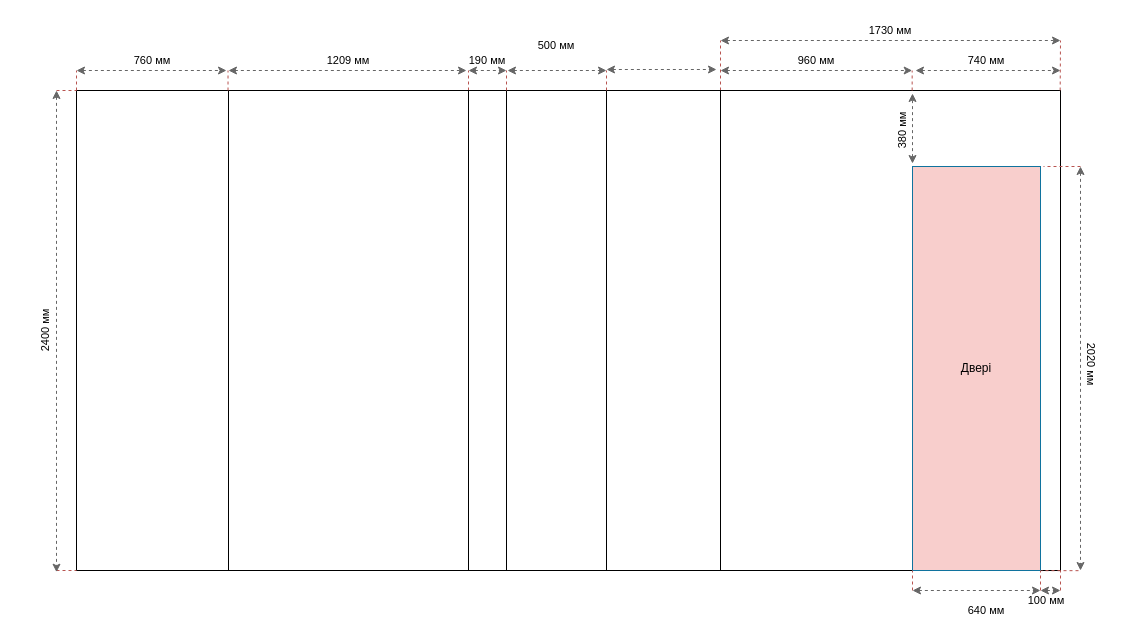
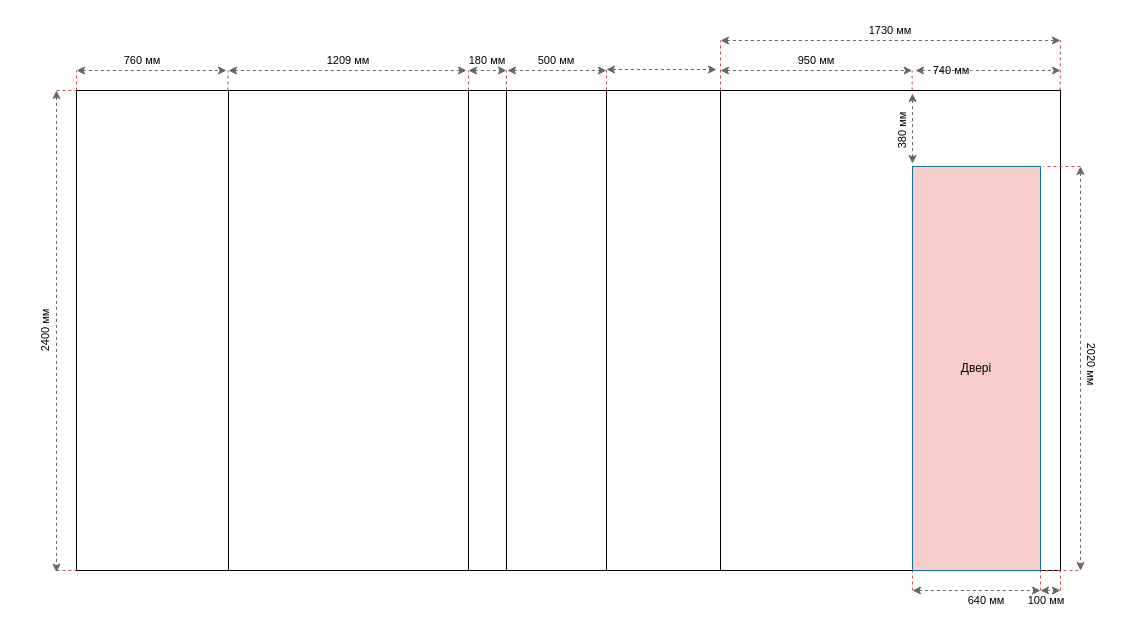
  <mxCell id="0" />
  <mxCell id="1" parent="0" />
  <mxCell id="2" value="" style="rounded=0;whiteSpace=wrap;html=1;imageWidth=24;arcSize=12;fillColor=none;" parent="1" vertex="1"><mxGeometry x="76" y="90" width="152" height="480" as="geometry" /></mxCell>
  <mxCell id="3" value="" style="rounded=0;whiteSpace=wrap;html=1;imageWidth=24;arcSize=12;fillColor=none;" parent="1" vertex="1"><mxGeometry x="228" y="90" width="240" height="480" as="geometry" /></mxCell>
  <mxCell id="4" value="" style="endArrow=none;dashed=1;html=1;fillColor=#f8cecc;strokeColor=#b85450;" parent="1" edge="1"><mxGeometry width="50" height="50" relative="1" as="geometry"><mxPoint x="468" y="90" as="sourcePoint" /><mxPoint x="468" y="70" as="targetPoint" /></mxGeometry></mxCell>
  <mxCell id="5" value="" style="endArrow=none;dashed=1;html=1;fillColor=#f8cecc;strokeColor=#b85450;" parent="1" edge="1"><mxGeometry width="50" height="50" relative="1" as="geometry"><mxPoint x="76" y="90" as="sourcePoint" /><mxPoint x="76" y="70" as="targetPoint" /></mxGeometry></mxCell>
  <mxCell id="6" value="" style="endArrow=none;dashed=1;html=1;fillColor=#f8cecc;strokeColor=#b85450;" parent="1" edge="1"><mxGeometry width="50" height="50" relative="1" as="geometry"><mxPoint x="227.52" y="90" as="sourcePoint" /><mxPoint x="227.52" y="70" as="targetPoint" /></mxGeometry></mxCell>
  <mxCell id="7" value="" style="rounded=0;whiteSpace=wrap;html=1;imageWidth=24;arcSize=12;fillColor=none;" parent="1" vertex="1"><mxGeometry x="468" y="90" width="38" height="480" as="geometry" /></mxCell>
  <mxCell id="8" value="" style="rounded=0;whiteSpace=wrap;html=1;imageWidth=24;arcSize=12;fillColor=none;" parent="1" vertex="1"><mxGeometry x="506" y="90" width="100" height="480" as="geometry" /></mxCell>
  <mxCell id="9" value="" style="rounded=0;whiteSpace=wrap;html=1;imageWidth=24;arcSize=12;fillColor=none;" parent="1" vertex="1"><mxGeometry x="720" y="90" width="340" height="480" as="geometry" /></mxCell>
  <mxCell id="10" value="Двері" style="rounded=0;whiteSpace=wrap;html=1;imageWidth=24;arcSize=12;fillColor=#f8cecc;strokeColor=#10739e;" parent="1" vertex="1"><mxGeometry x="912" y="166" width="128" height="404" as="geometry" /></mxCell>
  <mxCell id="11" value="" style="endArrow=classic;startArrow=classic;html=1;dashed=1;rounded=1;fillColor=#f5f5f5;strokeColor=#666666;" parent="1" edge="1"><mxGeometry width="50" height="50" relative="1" as="geometry"><mxPoint x="76" y="70" as="sourcePoint" /><mxPoint x="226" y="70" as="targetPoint" /></mxGeometry></mxCell>
- <mxCell id="12" value="760 мм" style="text;html=1;strokeColor=none;fillColor=none;align=center;verticalAlign=middle;whiteSpace=wrap;rounded=0;fontSize=11;fontFamily=Helvetica;" parent="1" vertex="1"><mxGeometry x="127" y="50" width="50" height="20" as="geometry" /></mxCell>
+ <mxCell id="12" value="760 мм" style="text;html=1;strokeColor=none;fillColor=none;align=center;verticalAlign=middle;whiteSpace=wrap;rounded=0;fontSize=11;fontFamily=Helvetica;" parent="1" vertex="1"><mxGeometry x="117" y="50" width="50" height="20" as="geometry" /></mxCell>
  <mxCell id="13" value="" style="endArrow=classic;startArrow=classic;html=1;dashed=1;rounded=1;fillColor=#f5f5f5;strokeColor=#666666;" parent="1" edge="1"><mxGeometry width="50" height="50" relative="1" as="geometry"><mxPoint x="228" y="70" as="sourcePoint" /><mxPoint x="466" y="70" as="targetPoint" /></mxGeometry></mxCell>
  <mxCell id="14" value="1209 мм" style="text;html=1;strokeColor=none;fillColor=none;align=center;verticalAlign=middle;whiteSpace=wrap;rounded=0;fontSize=11;fontFamily=Helvetica;" parent="1" vertex="1"><mxGeometry x="323" y="50" width="50" height="20" as="geometry" /></mxCell>
  <mxCell id="15" value="" style="endArrow=none;dashed=1;html=1;fillColor=#f8cecc;strokeColor=#b85450;" parent="1" edge="1"><mxGeometry width="50" height="50" relative="1" as="geometry"><mxPoint x="506" y="90" as="sourcePoint" /><mxPoint x="506" y="70" as="targetPoint" /></mxGeometry></mxCell>
  <mxCell id="16" value="" style="endArrow=classic;startArrow=classic;html=1;dashed=1;rounded=1;fillColor=#f5f5f5;strokeColor=#666666;" parent="1" edge="1"><mxGeometry width="50" height="50" relative="1" as="geometry"><mxPoint x="468" y="70" as="sourcePoint" /><mxPoint x="506" y="70" as="targetPoint" /></mxGeometry></mxCell>
- <mxCell id="17" value="190 мм" style="text;html=1;strokeColor=none;fillColor=none;align=center;verticalAlign=middle;whiteSpace=wrap;rounded=0;fontSize=11;fontFamily=Helvetica;" parent="1" vertex="1"><mxGeometry x="462" y="50" width="50" height="20" as="geometry" /></mxCell>
+ <mxCell id="17" value="180 мм" style="text;html=1;strokeColor=none;fillColor=none;align=center;verticalAlign=middle;whiteSpace=wrap;rounded=0;fontSize=11;fontFamily=Helvetica;" parent="1" vertex="1"><mxGeometry x="462" y="50" width="50" height="20" as="geometry" /></mxCell>
  <mxCell id="18" value="" style="endArrow=none;dashed=1;html=1;fillColor=#f8cecc;strokeColor=#b85450;" parent="1" edge="1"><mxGeometry width="50" height="50" relative="1" as="geometry"><mxPoint x="720" y="90" as="sourcePoint" /><mxPoint x="720" y="40" as="targetPoint" /></mxGeometry></mxCell>
  <mxCell id="19" value="" style="endArrow=classic;startArrow=classic;html=1;dashed=1;rounded=1;fillColor=#f5f5f5;strokeColor=#666666;" parent="1" edge="1"><mxGeometry width="50" height="50" relative="1" as="geometry"><mxPoint x="507" y="70" as="sourcePoint" /><mxPoint x="606" y="70" as="targetPoint" /></mxGeometry></mxCell>
- <mxCell id="20" value="500 мм" style="text;html=1;strokeColor=none;fillColor=none;align=center;verticalAlign=middle;whiteSpace=wrap;rounded=0;fontSize=11;fontFamily=Helvetica;" parent="1" vertex="1"><mxGeometry x="531" y="35" width="50" height="20" as="geometry" /></mxCell>
+ <mxCell id="20" value="500 мм" style="text;html=1;strokeColor=none;fillColor=none;align=center;verticalAlign=middle;whiteSpace=wrap;rounded=0;fontSize=11;fontFamily=Helvetica;" parent="1" vertex="1"><mxGeometry x="531" y="50" width="50" height="20" as="geometry" /></mxCell>
  <mxCell id="21" value="" style="endArrow=none;dashed=1;html=1;fillColor=#f8cecc;strokeColor=#b85450;" parent="1" edge="1"><mxGeometry width="50" height="50" relative="1" as="geometry"><mxPoint x="911.67" y="90" as="sourcePoint" /><mxPoint x="911.67" y="70" as="targetPoint" /></mxGeometry></mxCell>
  <mxCell id="22" value="" style="endArrow=classic;startArrow=classic;html=1;dashed=1;rounded=1;fillColor=#f5f5f5;strokeColor=#666666;" parent="1" edge="1"><mxGeometry width="50" height="50" relative="1" as="geometry"><mxPoint x="720" y="70" as="sourcePoint" /><mxPoint x="911.67" y="70" as="targetPoint" /></mxGeometry></mxCell>
- <mxCell id="23" value="960 мм" style="text;html=1;strokeColor=none;fillColor=none;align=center;verticalAlign=middle;whiteSpace=wrap;rounded=0;fontSize=11;fontFamily=Helvetica;" parent="1" vertex="1"><mxGeometry x="791" y="50" width="50" height="20" as="geometry" /></mxCell>
+ <mxCell id="23" value="950 мм" style="text;html=1;strokeColor=none;fillColor=none;align=center;verticalAlign=middle;whiteSpace=wrap;rounded=0;fontSize=11;fontFamily=Helvetica;" parent="1" vertex="1"><mxGeometry x="791" y="50" width="50" height="20" as="geometry" /></mxCell>
  <mxCell id="24" value="" style="endArrow=none;dashed=1;html=1;fillColor=#f8cecc;strokeColor=#b85450;" parent="1" edge="1"><mxGeometry width="50" height="50" relative="1" as="geometry"><mxPoint x="1040" y="590" as="sourcePoint" /><mxPoint x="1040" y="570" as="targetPoint" /></mxGeometry></mxCell>
  <mxCell id="25" value="" style="endArrow=classic;startArrow=classic;html=1;dashed=1;rounded=1;fillColor=#f5f5f5;strokeColor=#666666;" parent="1" edge="1"><mxGeometry width="50" height="50" relative="1" as="geometry"><mxPoint x="915" y="70" as="sourcePoint" /><mxPoint x="1060" y="70" as="targetPoint" /></mxGeometry></mxCell>
- <mxCell id="26" value="740 мм" style="text;html=1;strokeColor=none;fillColor=none;align=center;verticalAlign=middle;whiteSpace=wrap;rounded=0;fontSize=11;fontFamily=Helvetica;" parent="1" vertex="1"><mxGeometry x="961" y="50" width="50" height="20" as="geometry" /></mxCell>
+ <mxCell id="26" value="740 мм" style="text;html=1;strokeColor=none;fillColor=none;align=center;verticalAlign=middle;whiteSpace=wrap;rounded=0;fontSize=11;fontFamily=Helvetica;" parent="1" vertex="1"><mxGeometry x="926" y="60" width="50" height="20" as="geometry" /></mxCell>
  <mxCell id="27" value="" style="endArrow=none;dashed=1;html=1;fillColor=#f8cecc;strokeColor=#b85450;" parent="1" edge="1"><mxGeometry width="50" height="50" relative="1" as="geometry"><mxPoint x="1059.67" y="90" as="sourcePoint" /><mxPoint x="1060" y="40" as="targetPoint" /></mxGeometry></mxCell>
  <mxCell id="28" value="" style="endArrow=classic;startArrow=classic;html=1;dashed=1;rounded=1;fillColor=#f5f5f5;strokeColor=#666666;" parent="1" edge="1"><mxGeometry width="50" height="50" relative="1" as="geometry"><mxPoint x="720" y="40" as="sourcePoint" /><mxPoint x="1060" y="40" as="targetPoint" /></mxGeometry></mxCell>
  <mxCell id="29" value="" style="endArrow=classic;startArrow=classic;html=1;dashed=1;rounded=1;fillColor=#f5f5f5;strokeColor=#666666;" parent="1" edge="1"><mxGeometry width="50" height="50" relative="1" as="geometry"><mxPoint x="912" y="590" as="sourcePoint" /><mxPoint x="1040" y="590" as="targetPoint" /></mxGeometry></mxCell>
  <mxCell id="30" value="2020 мм" style="text;html=1;strokeColor=none;fillColor=none;align=center;verticalAlign=middle;whiteSpace=wrap;rounded=0;fontSize=11;fontFamily=Helvetica;rotation=90;" parent="1" vertex="1"><mxGeometry x="1066" y="354" width="50" height="20" as="geometry" /></mxCell>
  <mxCell id="31" value="1730 мм" style="text;html=1;strokeColor=none;fillColor=none;align=center;verticalAlign=middle;whiteSpace=wrap;rounded=0;fontSize=11;fontFamily=Helvetica;" parent="1" vertex="1"><mxGeometry x="865" y="20" width="50" height="20" as="geometry" /></mxCell>
  <mxCell id="32" value="" style="endArrow=classic;startArrow=classic;html=1;dashed=1;rounded=1;fillColor=#f5f5f5;strokeColor=#666666;" parent="1" edge="1"><mxGeometry width="50" height="50" relative="1" as="geometry"><mxPoint x="912" y="163" as="sourcePoint" /><mxPoint x="912" y="93" as="targetPoint" /></mxGeometry></mxCell>
  <mxCell id="33" value="" style="endArrow=classic;startArrow=classic;html=1;dashed=1;rounded=1;fillColor=#f5f5f5;strokeColor=#666666;" parent="1" source="9" edge="1"><mxGeometry width="50" height="50" relative="1" as="geometry"><mxPoint x="912.997" y="150" as="sourcePoint" /><mxPoint x="912" y="90" as="targetPoint" /></mxGeometry></mxCell>
  <mxCell id="34" value="380 мм" style="text;html=1;strokeColor=none;fillColor=none;align=center;verticalAlign=middle;whiteSpace=wrap;rounded=0;fontSize=11;fontFamily=Helvetica;rotation=270;" parent="1" vertex="1"><mxGeometry x="877" y="120" width="50" height="20" as="geometry" /></mxCell>
  <mxCell id="35" value="" style="endArrow=none;dashed=1;html=1;fillColor=#f8cecc;strokeColor=#b85450;" parent="1" edge="1"><mxGeometry width="50" height="50" relative="1" as="geometry"><mxPoint x="56" y="90" as="sourcePoint" /><mxPoint x="76" y="90" as="targetPoint" /></mxGeometry></mxCell>
  <mxCell id="36" value="" style="endArrow=none;dashed=1;html=1;fillColor=#f8cecc;strokeColor=#b85450;" parent="1" edge="1"><mxGeometry width="50" height="50" relative="1" as="geometry"><mxPoint x="56" y="570" as="sourcePoint" /><mxPoint x="76" y="570" as="targetPoint" /></mxGeometry></mxCell>
  <mxCell id="37" value="" style="endArrow=classic;startArrow=classic;html=1;dashed=1;rounded=1;fillColor=#f5f5f5;strokeColor=#666666;" parent="1" edge="1"><mxGeometry width="50" height="50" relative="1" as="geometry"><mxPoint x="56" y="90" as="sourcePoint" /><mxPoint x="56" y="571.667" as="targetPoint" /></mxGeometry></mxCell>
  <mxCell id="38" value="2400 мм" style="text;html=1;strokeColor=none;fillColor=none;align=center;verticalAlign=middle;whiteSpace=wrap;rounded=0;fontSize=11;fontFamily=Helvetica;rotation=270;" parent="1" vertex="1"><mxGeometry x="20" y="320" width="50" height="20" as="geometry" /></mxCell>
  <mxCell id="39" value="" style="endArrow=none;dashed=1;html=1;fillColor=#f8cecc;strokeColor=#b85450;" parent="1" edge="1"><mxGeometry width="50" height="50" relative="1" as="geometry"><mxPoint x="912" y="590" as="sourcePoint" /><mxPoint x="912" y="570" as="targetPoint" /></mxGeometry></mxCell>
- <mxCell id="40" value="640 мм" style="text;html=1;strokeColor=none;fillColor=none;align=center;verticalAlign=middle;whiteSpace=wrap;rounded=0;fontSize=11;fontFamily=Helvetica;" parent="1" vertex="1"><mxGeometry x="961" y="600" width="50" height="20" as="geometry" /></mxCell>
+ <mxCell id="40" value="640 мм" style="text;html=1;strokeColor=none;fillColor=none;align=center;verticalAlign=middle;whiteSpace=wrap;rounded=0;fontSize=11;fontFamily=Helvetica;" parent="1" vertex="1"><mxGeometry x="961" y="590" width="50" height="20" as="geometry" /></mxCell>
  <mxCell id="41" value="" style="endArrow=none;dashed=1;html=1;fillColor=#f8cecc;strokeColor=#b85450;" parent="1" edge="1"><mxGeometry width="50" height="50" relative="1" as="geometry"><mxPoint x="1060" y="590" as="sourcePoint" /><mxPoint x="1060" y="570" as="targetPoint" /><Array as="points"><mxPoint x="1060" y="580" /></Array></mxGeometry></mxCell>
  <mxCell id="42" value="" style="endArrow=classic;startArrow=classic;html=1;dashed=1;rounded=1;fillColor=#f5f5f5;strokeColor=#666666;" parent="1" edge="1"><mxGeometry width="50" height="50" relative="1" as="geometry"><mxPoint x="1040" y="590" as="sourcePoint" /><mxPoint x="1060" y="590" as="targetPoint" /></mxGeometry></mxCell>
  <mxCell id="43" value="100 мм" style="text;html=1;strokeColor=none;fillColor=none;align=center;verticalAlign=middle;whiteSpace=wrap;rounded=0;fontSize=11;fontFamily=Helvetica;" parent="1" vertex="1"><mxGeometry x="1021" y="590" width="50" height="20" as="geometry" /></mxCell>
  <mxCell id="44" value="" style="endArrow=none;dashed=1;html=1;fillColor=#f8cecc;strokeColor=#b85450;" parent="1" edge="1"><mxGeometry width="50" height="50" relative="1" as="geometry"><mxPoint x="1080" y="166" as="sourcePoint" /><mxPoint x="1043" y="166" as="targetPoint" /></mxGeometry></mxCell>
  <mxCell id="45" value="" style="endArrow=none;dashed=1;html=1;fillColor=#f8cecc;strokeColor=#b85450;" parent="1" edge="1"><mxGeometry width="50" height="50" relative="1" as="geometry"><mxPoint x="1078" y="570.17" as="sourcePoint" /><mxPoint x="1041" y="570.17" as="targetPoint" /></mxGeometry></mxCell>
  <mxCell id="46" value="" style="endArrow=classic;startArrow=classic;html=1;dashed=1;rounded=1;fillColor=#f5f5f5;strokeColor=#666666;" parent="1" edge="1"><mxGeometry width="50" height="50" relative="1" as="geometry"><mxPoint x="1080" y="166" as="sourcePoint" /><mxPoint x="1080" y="570" as="targetPoint" /></mxGeometry></mxCell>
  <mxCell id="47" value="" style="rounded=0;whiteSpace=wrap;html=1;imageWidth=24;arcSize=12;fillColor=none;" parent="1" vertex="1"><mxGeometry x="606" y="90" width="114" height="480" as="geometry" /></mxCell>
  <mxCell id="48" value="" style="endArrow=none;dashed=1;html=1;fillColor=#f8cecc;strokeColor=#b85450;exitX=0;exitY=0;exitDx=0;exitDy=0;" parent="1" source="47" edge="1"><mxGeometry width="50" height="50" relative="1" as="geometry"><mxPoint x="516" y="100" as="sourcePoint" /><mxPoint x="606" y="70" as="targetPoint" /></mxGeometry></mxCell>
  <mxCell id="49" value="" style="endArrow=classic;startArrow=classic;html=1;dashed=1;rounded=1;fillColor=#f5f5f5;strokeColor=#666666;" parent="1" edge="1"><mxGeometry width="50" height="50" relative="1" as="geometry"><mxPoint x="606" y="69" as="sourcePoint" /><mxPoint x="716" y="69" as="targetPoint" /></mxGeometry></mxCell>
